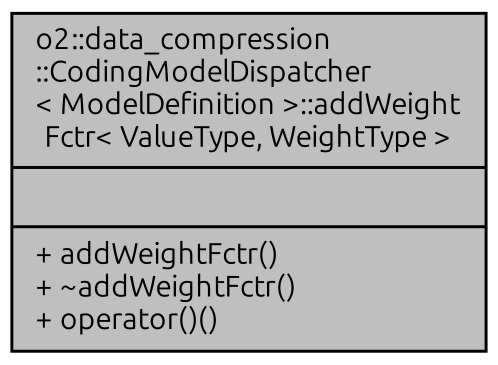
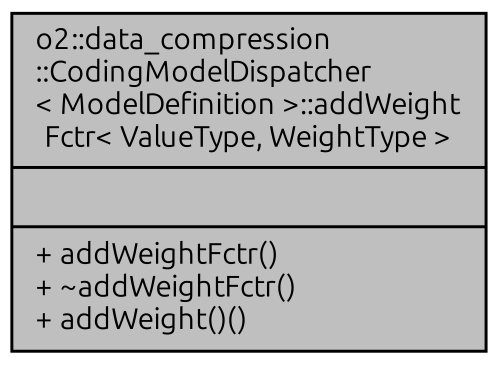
  digraph {
    fontname=Ubuntu
-   n1 [color=black fillcolor=grey75 fontcolor=black fontname=Ubuntu fontsize=10 height=0.2 label="{o2::data_compression\l::CodingModelDispatcher\l\< ModelDefinition \>::addWeight\lFctr\< ValueType, WeightType \>\n||+ addWeightFctr()\l+ ~addWeightFctr()\l+ operator()()\l}" shape=record style=filled width=0.4]
+   n1 [color=black fillcolor=grey75 fontcolor=black fontname=Ubuntu fontsize=10 height=0.2 label="{o2::data_compression\l::CodingModelDispatcher\l\< ModelDefinition \>::addWeight\lFctr\< ValueType, WeightType \>\n||+ addWeightFctr()\l+ ~addWeightFctr()\l+ addWeight()()\l}" shape=record style=filled width=0.4]
  }
